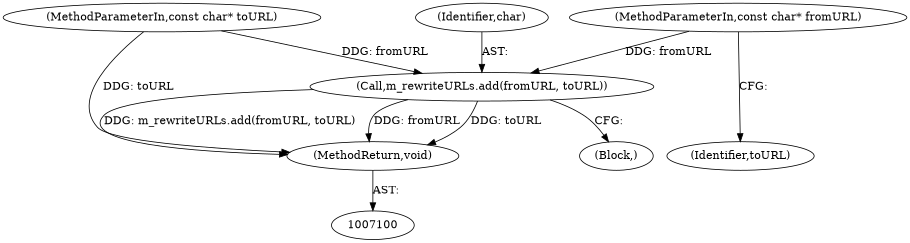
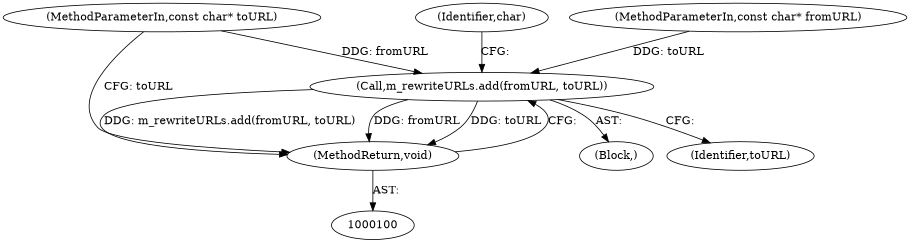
  digraph {
    n1 [label="(MethodParameterIn,const char* toURL)"]
    n2 [label="(Call,m_rewriteURLs.add(fromURL, toURL))"]
    n3 [label="(MethodReturn,void)"]
    n4 [label="(Block,)"]
    n5 [label="(Identifier,toURL)"]
-   1000100 [label=1007100]
+   1000100
    n7 [label="(MethodParameterIn,const char* fromURL)"]
    n8 [label="(Identifier,char)"]
    n1 -> n2 [label="DDG: fromURL"]
-   n1 -> n3 [label="DDG: toURL"]
+   n1 -> n3 [label="CFG: toURL"]
    n2 -> n3 [label="DDG: m_rewriteURLs.add(fromURL, toURL)"]
    n2 -> n3 [label="DDG: fromURL"]
    n2 -> n3 [label="DDG: toURL"]
-   n2 -> n4 [label="CFG: "]
-   n7 -> n5 [label="CFG: "]
+   n2 -> n4 [label="AST: "]
+   n2 -> n5 [label="CFG: "]
+   n3 -> n2 [label="CFG: "]
    n3 -> 1000100 [label="AST: "]
-   n7 -> n2 [label="DDG: fromURL"]
-   n8 -> n2 [label="AST: "]
+   n7 -> n2 [label="DDG: toURL"]
+   n8 -> n2 [label="CFG: "]
  }
